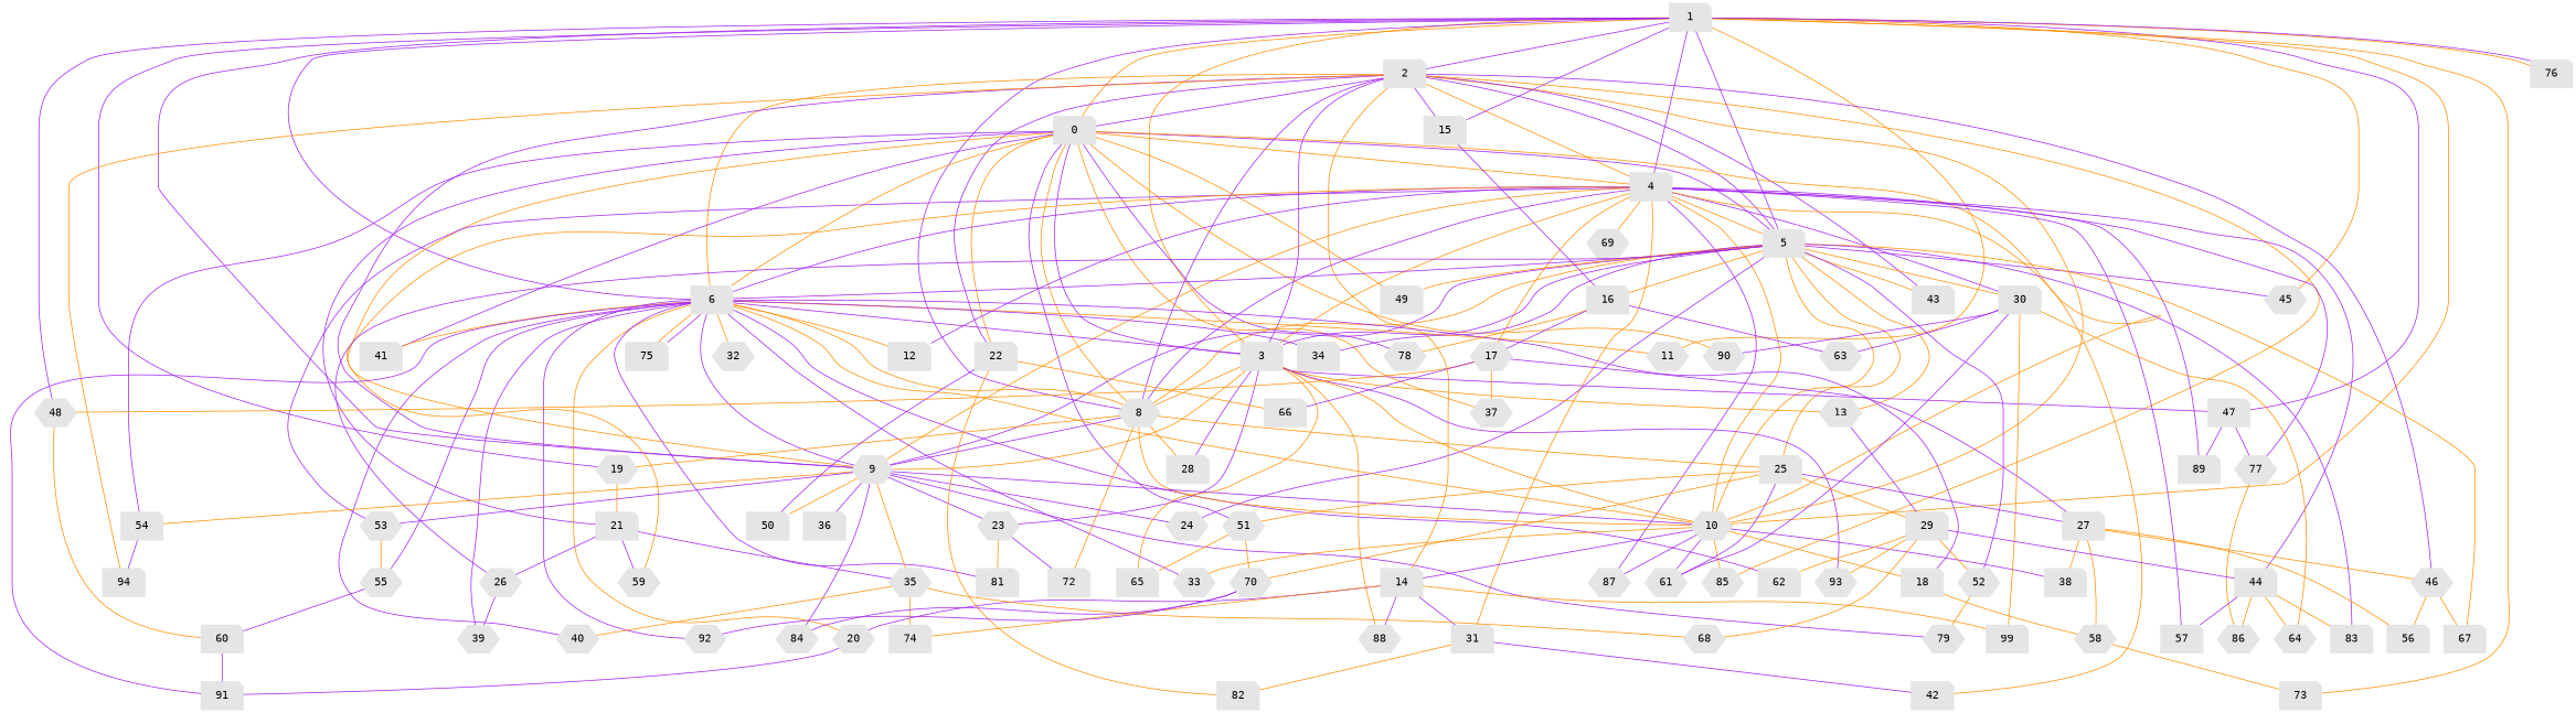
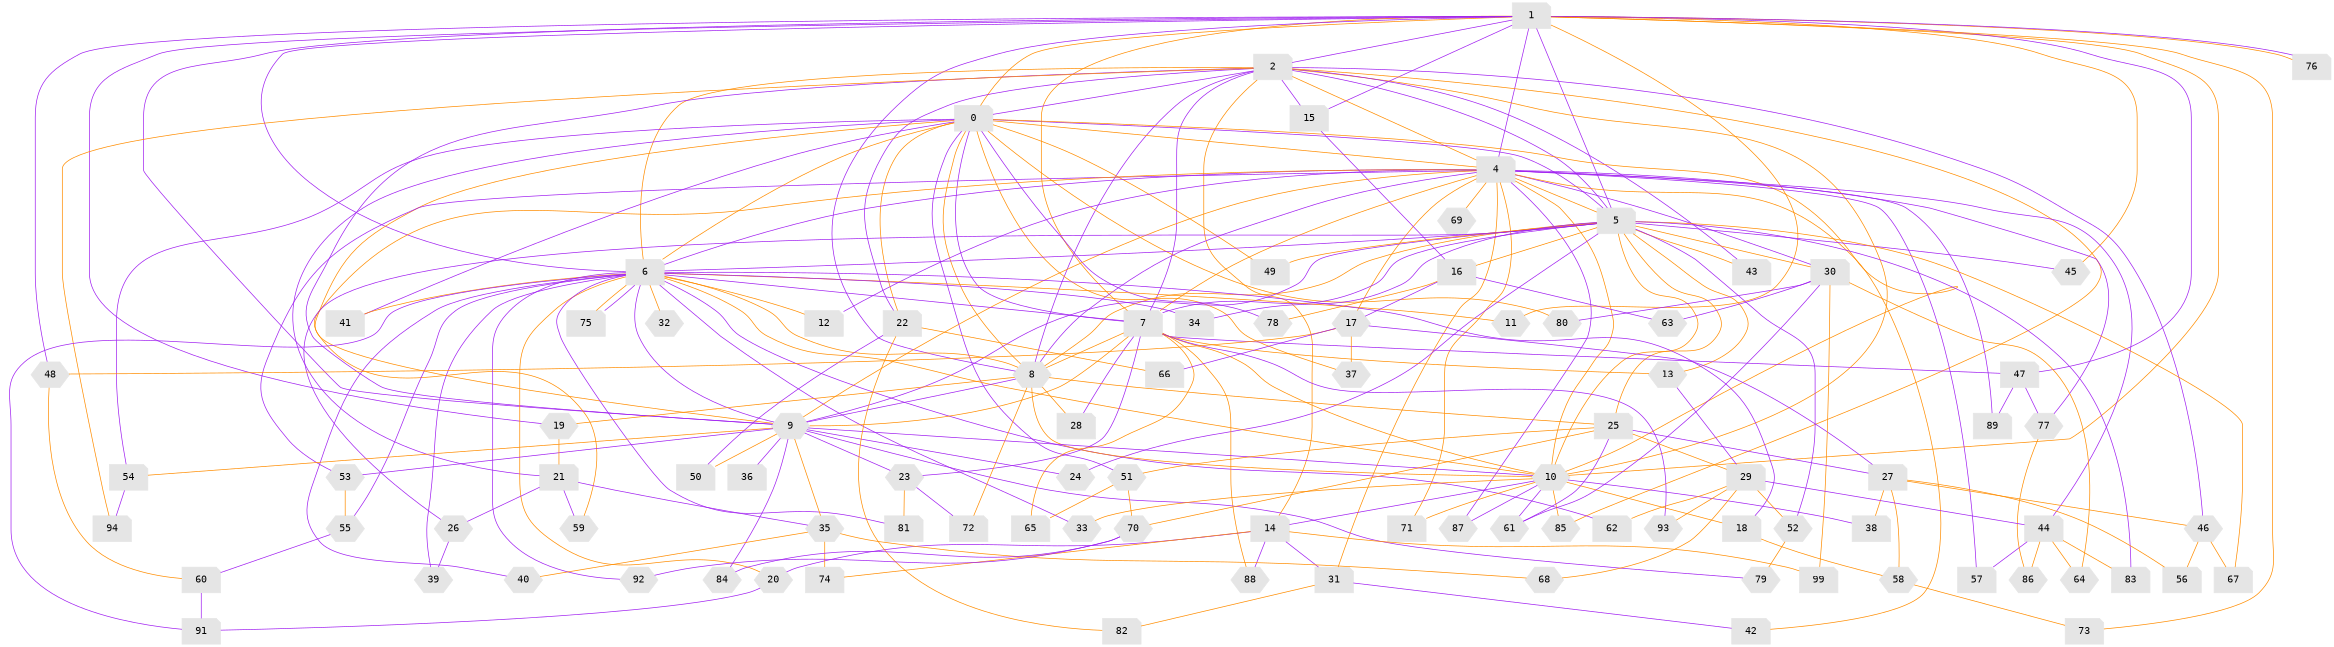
  graph {
    fontname="DejaVu Sans Mono"
    node [color=gray90 fontname="DejaVu Sans Mono" shape=note style=filled]
    edge [color=purple fontname="DejaVu Sans Mono"]
    1
    2
    n3 [label=0]
    4
    5
    6
-   7 [label=3]
+   7
    8 [shape=hexagon]
    9 [shape=hexagon]
    10 [shape=hexagon]
    11 [shape=hexagon]
    15
    19 [shape=hexagon]
    45 [shape=hexagon]
    47
    48 [shape=hexagon]
    73
    76
    14
    22
    43
    46 [shape=hexagon]
    85 [shape=hexagon]
    94
    21
    37 [shape=hexagon]
    41
    49
    51 [shape=hexagon]
    54
    78 [shape=hexagon]
-   80 [shape=hexagon label=90]
+   80 [shape=hexagon]
    12
    17 [shape=hexagon]
    30
    31
    42
    44
    53 [shape=hexagon]
    57
    59 [shape=hexagon]
    69 [shape=hexagon]
+   71
    77 [shape=hexagon]
    87 [shape=hexagon]
    89
    13 [shape=hexagon]
    16
    24 [shape=hexagon]
    25
    26 [shape=hexagon]
    34
    52 [shape=hexagon]
    67
    83
    18
    20 [shape=hexagon]
    32 [shape=hexagon]
    33 [shape=hexagon]
    39 [shape=hexagon]
    40 [shape=hexagon]
    55 [shape=hexagon]
    62
    75
    81
    91
    92 [shape=hexagon]
    23 [shape=hexagon]
    28
    65
    88 [shape=hexagon]
    93 [shape=hexagon]
    72
    36
    35 [shape=hexagon]
    50
    79 [shape=hexagon]
    84 [shape=hexagon]
    38
    61 [shape=hexagon]
    60
    74
    n83 [label=99]
    66
    82
    56
    70 [shape=hexagon]
    27
    63 [shape=hexagon]
    64 [shape=hexagon]
    86 [shape=hexagon]
    29
    58 [shape=hexagon]
    68 [shape=hexagon]
    1 -- 2
    1 -- n3 [color=darkorange]
    1 -- 4
    1 -- 5
    1 -- 6
    1 -- 7 [color=darkorange]
    1 -- 8
    1 -- 9
    1 -- 10 [color=darkorange]
    1 -- 11 [color=darkorange]
    1 -- 15
    1 -- 19
    1 -- 45 [color=darkorange]
    1 -- 47
    1 -- 48
    1 -- 73 [color=darkorange]
    1 -- 76 [color=darkorange]
    1 -- 76
    2 -- n3
    2 -- 4 [color=darkorange]
    2 -- 5
    2 -- 6 [color=darkorange]
    2 -- 7
    2 -- 8
    2 -- 9
    2 -- 10 [color=darkorange]
    2 -- 15
    2 -- 14 [color=darkorange]
    2 -- 22
    2 -- 43
    2 -- 46
    2 -- 85 [color=darkorange]
    2 -- 94 [color=darkorange]
    n3 -- 4 [color=darkorange]
    n3 -- 5
    n3 -- 6 [color=darkorange]
    n3 -- 7
    n3 -- 8 [color=darkorange]
    n3 -- 9 [color=darkorange]
    n3 -- 10 [color=darkorange]
    n3 -- 22 [color=darkorange]
    n3 -- 21
    n3 -- 37 [color=darkorange]
    n3 -- 41
    n3 -- 49 [color=darkorange]
    n3 -- 51
    n3 -- 54
    n3 -- 78
    n3 -- 80 [color=darkorange]
    4 -- 5 [color=darkorange]
    4 -- 6
    4 -- 7 [color=darkorange]
    4 -- 8
    4 -- 9 [color=darkorange]
    4 -- 10 [color=darkorange]
    4 -- 12
    4 -- 17 [color=darkorange]
    4 -- 30
    4 -- 31 [color=darkorange]
    4 -- 42 [color=darkorange]
    4 -- 44
    4 -- 53
    4 -- 57
    4 -- 59 [color=darkorange]
    4 -- 69 [color=darkorange]
+   4 -- 71 [color=darkorange]
    4 -- 77
    4 -- 87
    4 -- 89
    5 -- 6
    5 -- 7
    5 -- 8 [color=darkorange]
    5 -- 9
    5 -- 10 [color=darkorange]
    5 -- 45
    5 -- 43 [color=darkorange]
    5 -- 49 [color=darkorange]
    5 -- 30 [color=darkorange]
    5 -- 13 [color=darkorange]
    5 -- 16 [color=darkorange]
    5 -- 24
    5 -- 25 [color=darkorange]
    5 -- 26
    5 -- 34
    5 -- 52
    5 -- 67 [color=darkorange]
    5 -- 83
    6 -- 7
    6 -- 8 [color=darkorange]
    6 -- 9
    6 -- 10 [color=darkorange]
    6 -- 11 [color=darkorange]
    6 -- 41 [color=darkorange]
    6 -- 12 [color=darkorange]
    6 -- 34
    6 -- 18
    6 -- 20 [color=darkorange]
    6 -- 32 [color=darkorange]
    6 -- 33
    6 -- 39
    6 -- 40
    6 -- 55
    6 -- 62
    6 -- 75 [color=darkorange]
    6 -- 75
    6 -- 81
    6 -- 91
    6 -- 92
    7 -- 8 [color=darkorange]
    7 -- 9 [color=darkorange]
    7 -- 10 [color=darkorange]
    7 -- 47
    7 -- 13 [color=darkorange]
    7 -- 23
    7 -- 28
    7 -- 65 [color=darkorange]
    7 -- 88 [color=darkorange]
    7 -- 93
    8 -- 9
    8 -- 10 [color=darkorange]
    8 -- 19 [color=darkorange]
    8 -- 25 [color=darkorange]
    8 -- 28 [color=darkorange]
    8 -- 72 [color=darkorange]
    9 -- 10
    9 -- 54 [color=darkorange]
    9 -- 53
    9 -- 24
    9 -- 23
    9 -- 36
    9 -- 35 [color=darkorange]
    9 -- 50 [color=darkorange]
    9 -- 79
    9 -- 84
    10 -- 14
    10 -- 85 [color=darkorange]
+   10 -- 71 [color=darkorange]
    10 -- 87
    10 -- 18 [color=darkorange]
    10 -- 33 [color=darkorange]
    10 -- 38
    10 -- 61
    15 -- 16
    19 -- 21 [color=darkorange]
    47 -- 77
    47 -- 89
    48 -- 60 [color=darkorange]
    14 -- 31
    14 -- 20
    14 -- 88
    14 -- 74 [color=darkorange]
    14 -- n83 [color=darkorange]
    22 -- 50
    22 -- 66 [color=darkorange]
    22 -- 82 [color=darkorange]
    46 -- 67 [color=darkorange]
    46 -- 56 [color=darkorange]
    21 -- 59
    21 -- 26
    21 -- 35
    51 -- 65 [color=darkorange]
    51 -- 70 [color=darkorange]
    54 -- 94
    17 -- 48 [color=darkorange]
    17 -- 37 [color=darkorange]
    17 -- 66
    17 -- 27
    30 -- 80
    30 -- 61
    30 -- n83 [color=darkorange]
    30 -- 63
    30 -- 64 [color=darkorange]
    31 -- 42
    31 -- 82 [color=darkorange]
    44 -- 57
    44 -- 83 [color=darkorange]
    44 -- 64 [color=darkorange]
    44 -- 86 [color=darkorange]
    53 -- 55 [color=darkorange]
    77 -- 86 [color=darkorange]
    13 -- 29
    16 -- 78 [color=darkorange]
    16 -- 17
    16 -- 63
    25 -- 51 [color=darkorange]
    25 -- 61
    25 -- 70 [color=darkorange]
    25 -- 27
    25 -- 29 [color=darkorange]
    26 -- 39
    52 -- 79 [color=darkorange]
    18 -- 58 [color=darkorange]
    20 -- 91
    55 -- 60
    23 -- 81 [color=darkorange]
    23 -- 72
    35 -- 40 [color=darkorange]
    35 -- 74 [color=darkorange]
    35 -- 68 [color=darkorange]
    60 -- 91
    70 -- 92
    70 -- 84
    27 -- 46 [color=darkorange]
    27 -- 38 [color=darkorange]
    27 -- 56 [color=darkorange]
    27 -- 58 [color=darkorange]
    29 -- 44
    29 -- 52 [color=darkorange]
    29 -- 62 [color=darkorange]
    29 -- 93 [color=darkorange]
    29 -- 68 [color=darkorange]
    58 -- 73 [color=darkorange]
  }
